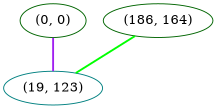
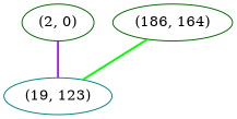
  graph {
    node [color=darkgreen]
    edge [style=bold]
    n1 [color=teal label="(19, 123)"]
-   "(0, 0)"
+   "(0, 0)" [label="(2, 0)"]
    "(186, 164)"
    "(0, 0)" -- n1 [color=purple weight=4]
    "(186, 164)" -- n1 [color=green weight=2]
  }
